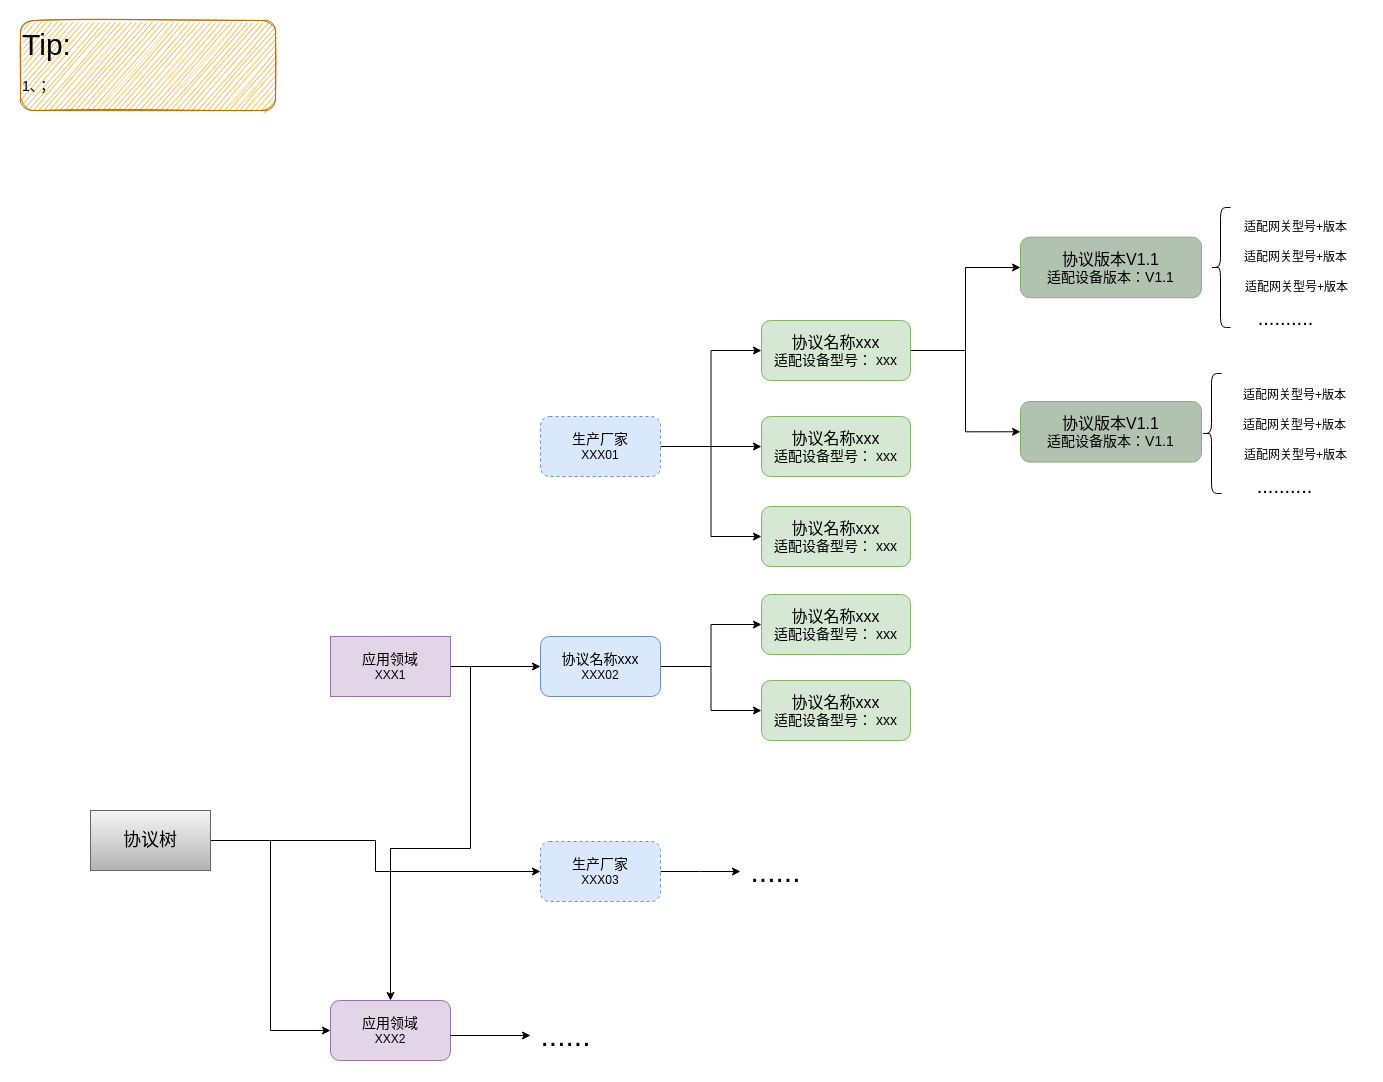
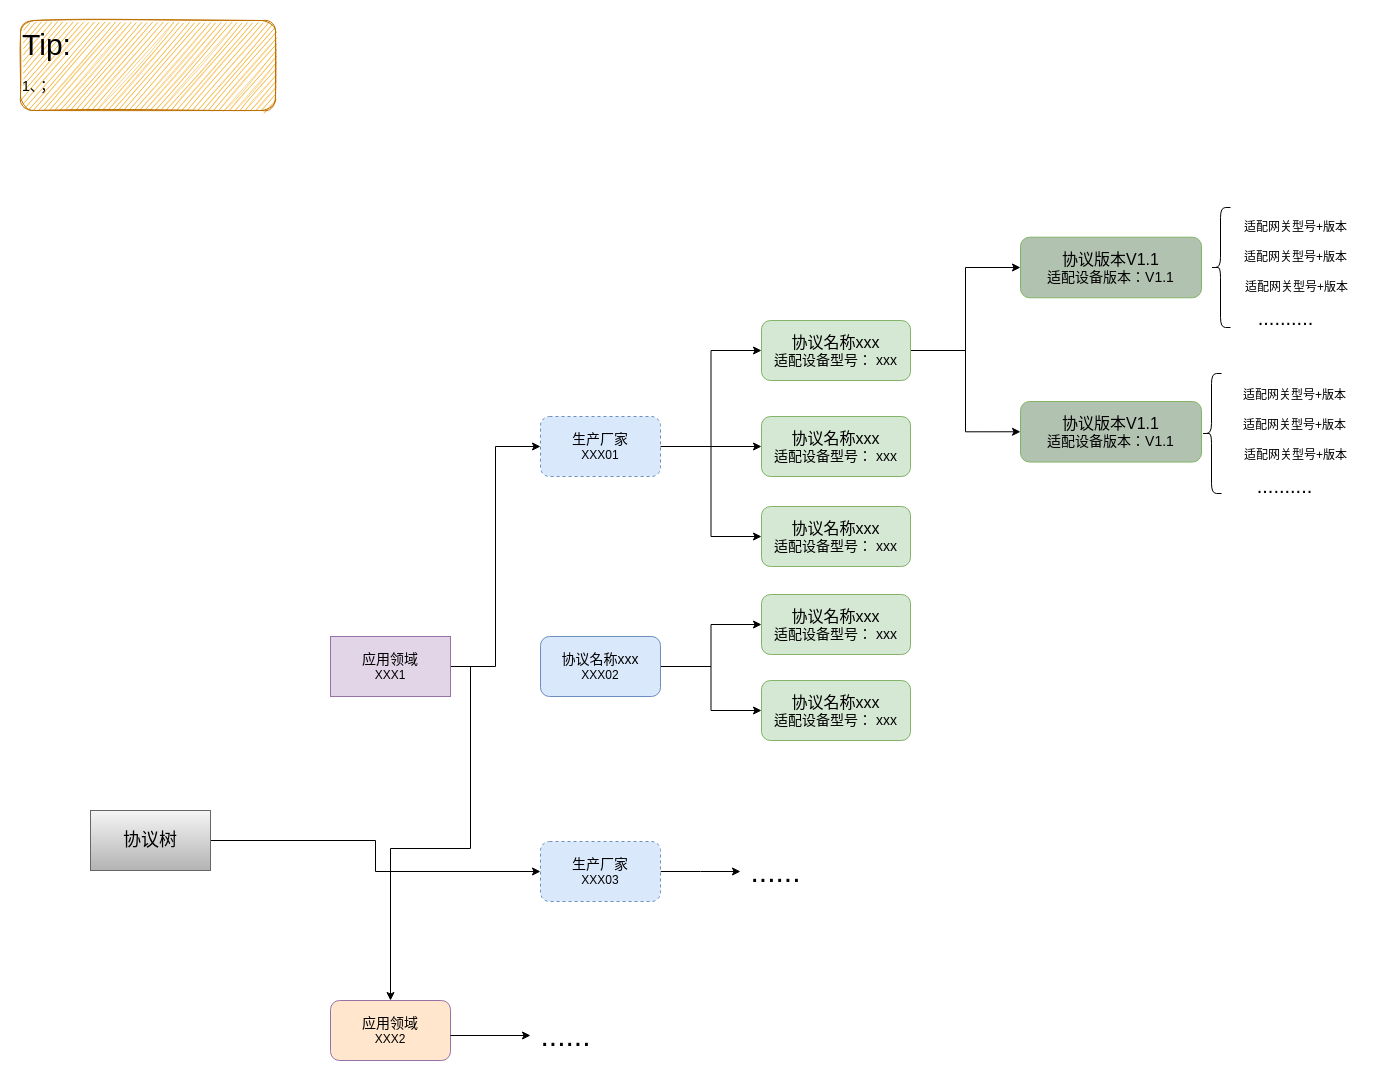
  <mxCell id="0" />
  <mxCell id="1" parent="0" />
  <mxCell id="2" style="edgeStyle=orthogonalEdgeStyle;rounded=0;orthogonalLoop=1;jettySize=auto;html=1;exitX=1;exitY=0.5;exitDx=0;exitDy=0;entryX=0;entryY=0.5;entryDx=0;entryDy=0;" parent="1" source="5" target="15" edge="1"><mxGeometry relative="1" as="geometry" /></mxCell>
  <mxCell id="3" style="edgeStyle=orthogonalEdgeStyle;rounded=0;orthogonalLoop=1;jettySize=auto;html=1;exitX=1;exitY=0.5;exitDx=0;exitDy=0;entryX=0;entryY=0.5;entryDx=0;entryDy=0;" parent="1" source="5" edge="1" target="32"><mxGeometry relative="1" as="geometry"><mxPoint x="760" y="446" as="targetPoint" /></mxGeometry></mxCell>
  <mxCell id="4" style="edgeStyle=orthogonalEdgeStyle;rounded=0;orthogonalLoop=1;jettySize=auto;html=1;exitX=1;exitY=0.5;exitDx=0;exitDy=0;fontSize=12;fontColor=#3333FF;entryX=0;entryY=0.5;entryDx=0;entryDy=0;" parent="1" source="5" target="35" edge="1"><mxGeometry relative="1" as="geometry"><mxPoint x="761" y="530" as="targetPoint" /></mxGeometry></mxCell>
  <mxCell id="5" value="&lt;font style=&quot;font-size: 14px;&quot;&gt;生产厂家&lt;/font&gt;&lt;br&gt;XXX01" style="rounded=1;whiteSpace=wrap;html=1;fillColor=#dae8fc;strokeColor=#6c8ebf;dashed=1;" parent="1" vertex="1"><mxGeometry x="540" y="416" width="120" height="60" as="geometry" /></mxCell>
- <mxCell id="7" style="edgeStyle=orthogonalEdgeStyle;rounded=0;orthogonalLoop=1;jettySize=auto;html=1;exitX=1;exitY=0.5;exitDx=0;exitDy=0;entryX=0;entryY=0.5;entryDx=0;entryDy=0;" parent="1" source="9" target="12" edge="1"><mxGeometry relative="1" as="geometry" /></mxCell>
+ <mxCell id="6" style="edgeStyle=orthogonalEdgeStyle;rounded=0;orthogonalLoop=1;jettySize=auto;html=1;exitX=1;exitY=0.5;exitDx=0;exitDy=0;entryX=0;entryY=0.5;entryDx=0;entryDy=0;" parent="1" source="9" target="5" edge="1"><mxGeometry relative="1" as="geometry" /></mxCell>
  <mxCell id="8" style="edgeStyle=orthogonalEdgeStyle;rounded=0;orthogonalLoop=1;jettySize=auto;html=1;exitX=1;exitY=0.5;exitDx=0;exitDy=0;" parent="1" source="9" target="21" edge="1"><mxGeometry relative="1" as="geometry" /></mxCell>
  <mxCell id="9" value="&lt;font style=&quot;font-size: 14px;&quot;&gt;应用领域&lt;/font&gt;&lt;br&gt;XXX1" style="whiteSpace=wrap;html=1;fillColor=#e1d5e7;strokeColor=#9673a6;rounded=0;" parent="1" vertex="1"><mxGeometry x="330" y="636" width="120" height="60" as="geometry" /></mxCell>
  <mxCell id="10" style="edgeStyle=orthogonalEdgeStyle;rounded=0;orthogonalLoop=1;jettySize=auto;html=1;exitX=1;exitY=0.5;exitDx=0;exitDy=0;entryX=0;entryY=0.5;entryDx=0;entryDy=0;" parent="1" source="12" target="34" edge="1"><mxGeometry relative="1" as="geometry"><mxPoint x="761" y="594" as="targetPoint" /></mxGeometry></mxCell>
  <mxCell id="11" style="edgeStyle=orthogonalEdgeStyle;rounded=0;orthogonalLoop=1;jettySize=auto;html=1;exitX=1;exitY=0.5;exitDx=0;exitDy=0;entryX=0;entryY=0.5;entryDx=0;entryDy=0;" parent="1" source="12" target="33" edge="1"><mxGeometry relative="1" as="geometry"><mxPoint x="761" y="738" as="targetPoint" /></mxGeometry></mxCell>
  <mxCell id="12" value="&lt;font style=&quot;border-color: var(--border-color); font-size: 14px;&quot;&gt;协议名称xxx&lt;/font&gt;&lt;br style=&quot;border-color: var(--border-color);&quot;&gt;XXX02" style="rounded=1;whiteSpace=wrap;html=1;fillColor=#dae8fc;strokeColor=#6c8ebf;" parent="1" vertex="1"><mxGeometry x="540" y="636" width="120" height="60" as="geometry" /></mxCell>
  <mxCell id="13" style="edgeStyle=orthogonalEdgeStyle;rounded=0;orthogonalLoop=1;jettySize=auto;html=1;exitX=1;exitY=0.5;exitDx=0;exitDy=0;entryX=0;entryY=0.5;entryDx=0;entryDy=0;fontSize=30;" parent="1" source="15" target="19" edge="1"><mxGeometry relative="1" as="geometry"><mxPoint x="990" y="377.2" as="sourcePoint" /></mxGeometry></mxCell>
  <mxCell id="14" style="edgeStyle=orthogonalEdgeStyle;rounded=0;orthogonalLoop=1;jettySize=auto;html=1;exitX=1;exitY=0.5;exitDx=0;exitDy=0;entryX=0;entryY=0.5;entryDx=0;entryDy=0;" edge="1" parent="1" source="15" target="28"><mxGeometry relative="1" as="geometry" /></mxCell>
  <mxCell id="15" value="&lt;font style=&quot;&quot;&gt;&lt;font style=&quot;font-size: 16px;&quot;&gt;协议名称xxx&lt;/font&gt;&lt;br&gt;&lt;span style=&quot;font-size: 14px;&quot;&gt;适配设备型号：&amp;nbsp;&lt;/span&gt;&lt;font style=&quot;font-size: 14px;&quot;&gt;xxx&lt;/font&gt;&lt;br&gt;&lt;/font&gt;" style="rounded=1;whiteSpace=wrap;html=1;fillColor=#d5e8d4;strokeColor=#82b366;" parent="1" vertex="1"><mxGeometry x="761" y="320" width="149" height="60" as="geometry" /></mxCell>
  <mxCell id="16" value="" style="edgeStyle=orthogonalEdgeStyle;rounded=0;orthogonalLoop=1;jettySize=auto;html=1;" parent="1" source="17" edge="1"><mxGeometry relative="1" as="geometry"><mxPoint x="740" y="871" as="targetPoint" /></mxGeometry></mxCell>
  <mxCell id="17" value="&lt;font style=&quot;border-color: var(--border-color); font-size: 14px;&quot;&gt;生产厂家&lt;/font&gt;&lt;br style=&quot;border-color: var(--border-color);&quot;&gt;XXX03" style="rounded=1;whiteSpace=wrap;html=1;fillColor=#dae8fc;strokeColor=#6c8ebf;dashed=1;" parent="1" vertex="1"><mxGeometry x="540" y="841" width="120" height="60" as="geometry" /></mxCell>
  <mxCell id="18" value="......" style="text;html=1;align=center;verticalAlign=middle;resizable=0;points=[];autosize=1;strokeColor=none;fillColor=none;fontSize=30;" parent="1" vertex="1"><mxGeometry x="740" y="846" width="70" height="50" as="geometry" /></mxCell>
  <mxCell id="19" value="&lt;font style=&quot;font-size: 16px;&quot;&gt;协议版本V1.1&lt;br&gt;&lt;/font&gt;&lt;font style=&quot;font-size: 14px;&quot;&gt;适配设备版本：V1.1&lt;/font&gt;" style="rounded=1;whiteSpace=wrap;html=1;fillColor=#B2C2B1;strokeColor=#82b366;" parent="1" vertex="1"><mxGeometry x="1020" y="236.72" width="181" height="60.55" as="geometry" /></mxCell>
  <mxCell id="20" value="Tip:&lt;br&gt;&lt;font style=&quot;font-size: 14px;&quot;&gt;1、；&lt;/font&gt;" style="text;html=1;strokeColor=#BD7000;fillColor=#f0a30a;align=left;verticalAlign=top;whiteSpace=wrap;rounded=1;fontSize=30;fontColor=#000000;sketch=1;shadow=0;glass=0;strokeWidth=1;" parent="1" vertex="1"><mxGeometry x="20" y="20" width="255" height="90" as="geometry" /></mxCell>
- <mxCell id="21" value="&lt;font style=&quot;font-size: 14px;&quot;&gt;应用领域&lt;/font&gt;&lt;br&gt;XXX2" style="rounded=1;whiteSpace=wrap;html=1;fillColor=#e1d5e7;strokeColor=#9673a6;" parent="1" vertex="1"><mxGeometry x="330" y="1000" width="120" height="60" as="geometry" /></mxCell>
+ <mxCell id="21" value="&lt;font style=&quot;font-size: 14px;&quot;&gt;应用领域&lt;/font&gt;&lt;br&gt;XXX2" style="rounded=1;whiteSpace=wrap;html=1;fillColor=#ffe6cc;strokeColor=#9673a6;" parent="1" vertex="1"><mxGeometry x="330" y="1000" width="120" height="60" as="geometry" /></mxCell>
  <mxCell id="22" style="edgeStyle=orthogonalEdgeStyle;rounded=0;orthogonalLoop=1;jettySize=auto;html=1;exitX=1;exitY=0.5;exitDx=0;exitDy=0;fontSize=14;" parent="1" source="26" target="17" edge="1"><mxGeometry relative="1" as="geometry"><mxPoint x="210" y="808" as="sourcePoint" /></mxGeometry></mxCell>
- <mxCell id="23" style="edgeStyle=orthogonalEdgeStyle;rounded=0;orthogonalLoop=1;jettySize=auto;html=1;exitX=1;exitY=0.5;exitDx=0;exitDy=0;entryX=0;entryY=0.5;entryDx=0;entryDy=0;fontSize=14;" parent="1" source="26" target="21" edge="1"><mxGeometry relative="1" as="geometry"><mxPoint x="210" y="808" as="sourcePoint" /></mxGeometry></mxCell>
  <mxCell id="24" value="" style="edgeStyle=orthogonalEdgeStyle;rounded=0;orthogonalLoop=1;jettySize=auto;html=1;" parent="1" edge="1"><mxGeometry relative="1" as="geometry"><mxPoint x="450" y="1035" as="sourcePoint" /><mxPoint x="530" y="1035" as="targetPoint" /></mxGeometry></mxCell>
  <mxCell id="25" value="......" style="text;html=1;align=center;verticalAlign=middle;resizable=0;points=[];autosize=1;strokeColor=none;fillColor=none;fontSize=30;" parent="1" vertex="1"><mxGeometry x="530" y="1010" width="70" height="50" as="geometry" /></mxCell>
  <mxCell id="26" value="协议树" style="whiteSpace=wrap;html=1;shadow=0;glass=0;sketch=0;strokeWidth=1;fontSize=18;fillColor=#f5f5f5;gradientColor=#b3b3b3;strokeColor=#666666;rounded=0;" parent="1" vertex="1"><mxGeometry x="90" y="810" width="120" height="60" as="geometry" /></mxCell>
  <mxCell id="27" value="" style="shape=curlyBracket;whiteSpace=wrap;html=1;rounded=1;labelPosition=left;verticalLabelPosition=middle;align=right;verticalAlign=middle;" vertex="1" parent="1"><mxGeometry x="1210" y="207" width="20" height="120" as="geometry" /></mxCell>
  <mxCell id="28" value="&lt;font style=&quot;font-size: 16px;&quot;&gt;协议版本V1.1&lt;br&gt;&lt;/font&gt;&lt;font style=&quot;font-size: 14px;&quot;&gt;适配设备版本：V1.1&lt;/font&gt;" style="rounded=1;whiteSpace=wrap;html=1;fillColor=#B2C2B1;strokeColor=#82b366;" vertex="1" parent="1"><mxGeometry x="1020" y="401" width="181" height="60.55" as="geometry" /></mxCell>
  <mxCell id="29" value="适配网关型号+版本" style="text;html=1;align=center;verticalAlign=middle;resizable=0;points=[];autosize=1;strokeColor=none;fillColor=none;" vertex="1" parent="1"><mxGeometry x="1230" y="212.28" width="130" height="30" as="geometry" /></mxCell>
  <mxCell id="30" value=".........." style="text;html=1;align=center;verticalAlign=middle;resizable=0;points=[];autosize=1;strokeColor=none;fillColor=none;strokeWidth=2;fontSize=20;" vertex="1" parent="1"><mxGeometry x="1245" y="297.27" width="80" height="40" as="geometry" /></mxCell>
  <mxCell id="31" value="" style="shape=curlyBracket;whiteSpace=wrap;html=1;rounded=1;labelPosition=left;verticalLabelPosition=middle;align=right;verticalAlign=middle;" vertex="1" parent="1"><mxGeometry x="1201" y="373" width="20" height="120" as="geometry" /></mxCell>
  <mxCell id="32" value="&lt;font style=&quot;&quot;&gt;&lt;font style=&quot;font-size: 16px;&quot;&gt;协议名称xxx&lt;/font&gt;&lt;br&gt;&lt;span style=&quot;font-size: 14px;&quot;&gt;适配设备型号：&amp;nbsp;&lt;/span&gt;&lt;font style=&quot;font-size: 14px;&quot;&gt;xxx&lt;/font&gt;&lt;br&gt;&lt;/font&gt;" style="rounded=1;whiteSpace=wrap;html=1;fillColor=#d5e8d4;strokeColor=#82b366;" vertex="1" parent="1"><mxGeometry x="761" y="416" width="149" height="60" as="geometry" /></mxCell>
  <mxCell id="33" value="&lt;font style=&quot;&quot;&gt;&lt;font style=&quot;font-size: 16px;&quot;&gt;协议名称xxx&lt;/font&gt;&lt;br&gt;&lt;span style=&quot;font-size: 14px;&quot;&gt;适配设备型号：&amp;nbsp;&lt;/span&gt;&lt;font style=&quot;font-size: 14px;&quot;&gt;xxx&lt;/font&gt;&lt;br&gt;&lt;/font&gt;" style="rounded=1;whiteSpace=wrap;html=1;fillColor=#d5e8d4;strokeColor=#82b366;" vertex="1" parent="1"><mxGeometry x="761" y="680" width="149" height="60" as="geometry" /></mxCell>
  <mxCell id="34" value="&lt;font style=&quot;&quot;&gt;&lt;font style=&quot;font-size: 16px;&quot;&gt;协议名称xxx&lt;/font&gt;&lt;br&gt;&lt;span style=&quot;font-size: 14px;&quot;&gt;适配设备型号：&amp;nbsp;&lt;/span&gt;&lt;font style=&quot;font-size: 14px;&quot;&gt;xxx&lt;/font&gt;&lt;br&gt;&lt;/font&gt;" style="rounded=1;whiteSpace=wrap;html=1;fillColor=#d5e8d4;strokeColor=#82b366;" vertex="1" parent="1"><mxGeometry x="761" y="594" width="149" height="60" as="geometry" /></mxCell>
  <mxCell id="35" value="&lt;font style=&quot;&quot;&gt;&lt;font style=&quot;font-size: 16px;&quot;&gt;协议名称xxx&lt;/font&gt;&lt;br&gt;&lt;span style=&quot;font-size: 14px;&quot;&gt;适配设备型号：&amp;nbsp;&lt;/span&gt;&lt;font style=&quot;font-size: 14px;&quot;&gt;xxx&lt;/font&gt;&lt;br&gt;&lt;/font&gt;" style="rounded=1;whiteSpace=wrap;html=1;fillColor=#d5e8d4;strokeColor=#82b366;" vertex="1" parent="1"><mxGeometry x="761" y="506" width="149" height="60" as="geometry" /></mxCell>
  <mxCell id="36" value="适配网关型号+版本" style="text;html=1;align=center;verticalAlign=middle;resizable=0;points=[];autosize=1;strokeColor=none;fillColor=none;" vertex="1" parent="1"><mxGeometry x="1230" y="242.28" width="130" height="30" as="geometry" /></mxCell>
  <mxCell id="37" value="适配网关型号+版本" style="text;html=1;align=center;verticalAlign=middle;resizable=0;points=[];autosize=1;strokeColor=none;fillColor=none;" vertex="1" parent="1"><mxGeometry x="1231" y="272.28" width="130" height="30" as="geometry" /></mxCell>
  <mxCell id="38" value="适配网关型号+版本" style="text;html=1;align=center;verticalAlign=middle;resizable=0;points=[];autosize=1;strokeColor=none;fillColor=none;" vertex="1" parent="1"><mxGeometry x="1229" y="380" width="130" height="30" as="geometry" /></mxCell>
  <mxCell id="39" value=".........." style="text;html=1;align=center;verticalAlign=middle;resizable=0;points=[];autosize=1;strokeColor=none;fillColor=none;strokeWidth=2;fontSize=20;" vertex="1" parent="1"><mxGeometry x="1244" y="464.99" width="80" height="40" as="geometry" /></mxCell>
  <mxCell id="40" value="适配网关型号+版本" style="text;html=1;align=center;verticalAlign=middle;resizable=0;points=[];autosize=1;strokeColor=none;fillColor=none;" vertex="1" parent="1"><mxGeometry x="1229" y="410" width="130" height="30" as="geometry" /></mxCell>
  <mxCell id="41" value="适配网关型号+版本" style="text;html=1;align=center;verticalAlign=middle;resizable=0;points=[];autosize=1;strokeColor=none;fillColor=none;" vertex="1" parent="1"><mxGeometry x="1230" y="440" width="130" height="30" as="geometry" /></mxCell>
